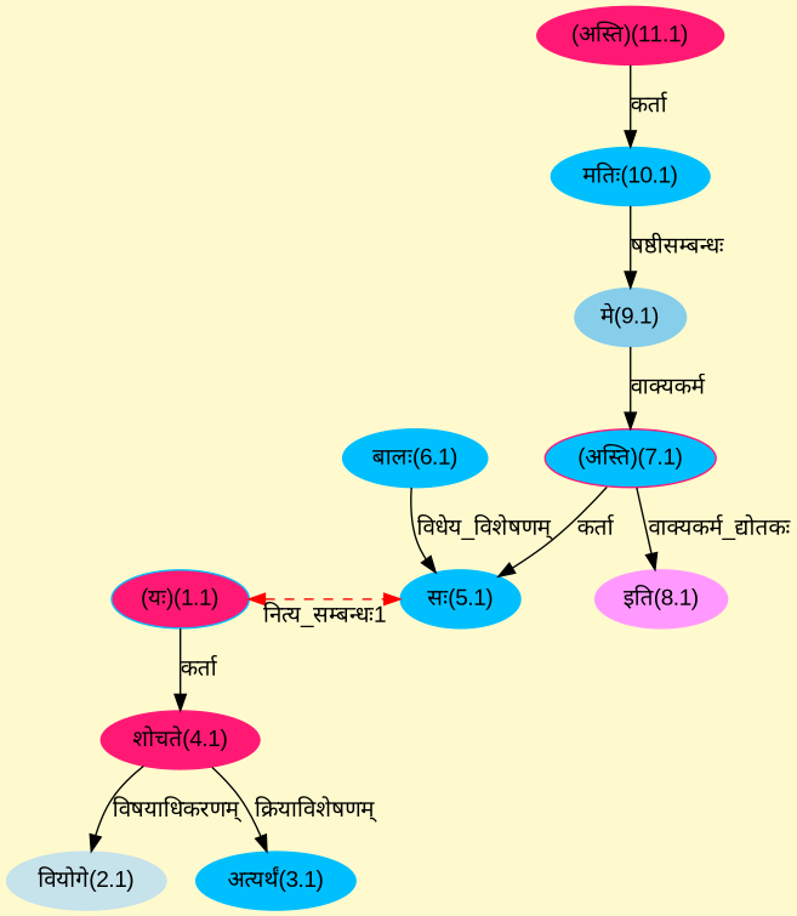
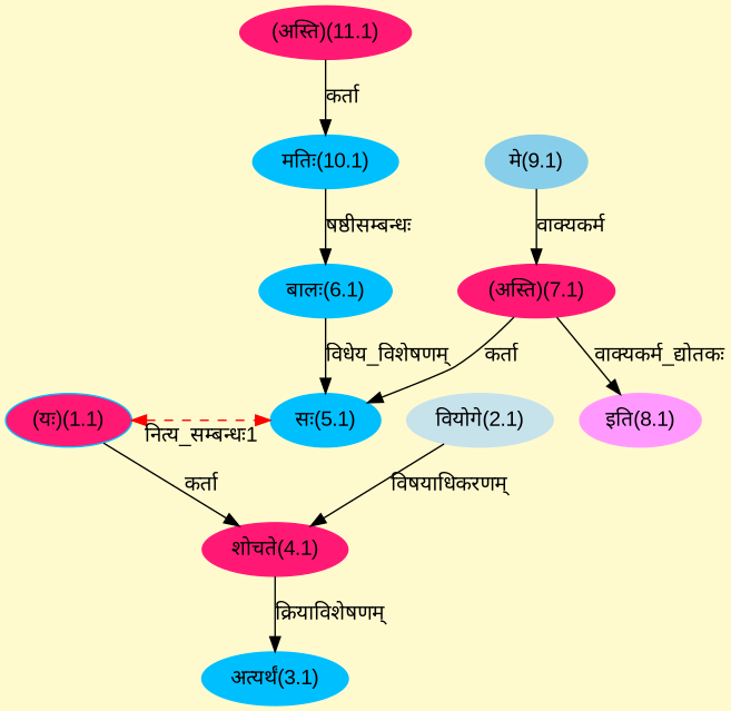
  digraph {
    bgcolor=lemonchiffon1
    compound=true
    fontname="Liberation Sans"
    rankdir=BT
    node [color="#00BFFF" fontname="Liberation Sans" style=filled]
    edge [dir=back fontname="Liberation Sans"]
    n1 [fillcolor="#FF1975" label="(यः)(1.1)"]
    n2 [label="सः(5.1)"]
-   n3 [color="#FF1975" label="(अस्ति)(7.1)" fillcolor="#00BFFF"]
+   n3 [color="#FF1975" label="(अस्ति)(7.1)"]
    n4 [label="बालः(6.1)"]
    n5 [color="#FF1975" label="शोचते(4.1)"]
    n6 [color="#87CEEB" label="मे(9.1)"]
    n7 [color="#C6E2EB" label="वियोगे(2.1)"]
    n8 [label="अत्यर्थं(3.1)"]
    n9 [color="#FF1975" label="(अस्ति)(11.1)"]
    n10 [color="#FF99FF" label="इति(8.1)"]
    n11 [label="मतिः(10.1)"]
    subgraph sub_1 {
      rank=same
      n1
      n2
    }
    n1 -> n2 [color=red dir=both label="नित्य_सम्बन्धः1" style=dashed]
    n2 -> n3 [label="कर्ता"]
    n2 -> n4 [label="विधेय_विशेषणम्"]
    n3 -> n6 [label="वाक्यकर्म"]
    n5 -> n1 [label="कर्ता"]
-   n6 -> n11 [label="षष्ठीसम्बन्धः"]
-   n7 -> n5 [label="विषयाधिकरणम्"]
+   n4 -> n11 [label="षष्ठीसम्बन्धः"]
+   n5 -> n7 [label="विषयाधिकरणम्"]
    n8 -> n5 [label="क्रियाविशेषणम्"]
    n10 -> n3 [label="वाक्यकर्म_द्योतकः"]
    n11 -> n9 [label="कर्ता"]
  }
